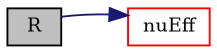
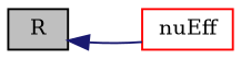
  digraph {
    rankdir=LR
    fontname="DejaVu Serif"
    node [fontname="DejaVu Serif" fontsize=10 shape=record]
    n1 [color=black fillcolor=grey75 fontcolor=black height=0.2 label=R style=filled width=0.4]
    n2 [color=red height=0.2 label=nuEff width=0.4]
-   n2 -> n1 [color=midnightblue dir=back fontname="DejaVu Serif" fontsize=10 labelfontname=FreeSans labelfontsize=10 style=solid]
+   n1 -> n2 [color=midnightblue dir=back fontname="DejaVu Serif" fontsize=10 labelfontname=FreeSans labelfontsize=10 style=solid]
  }
